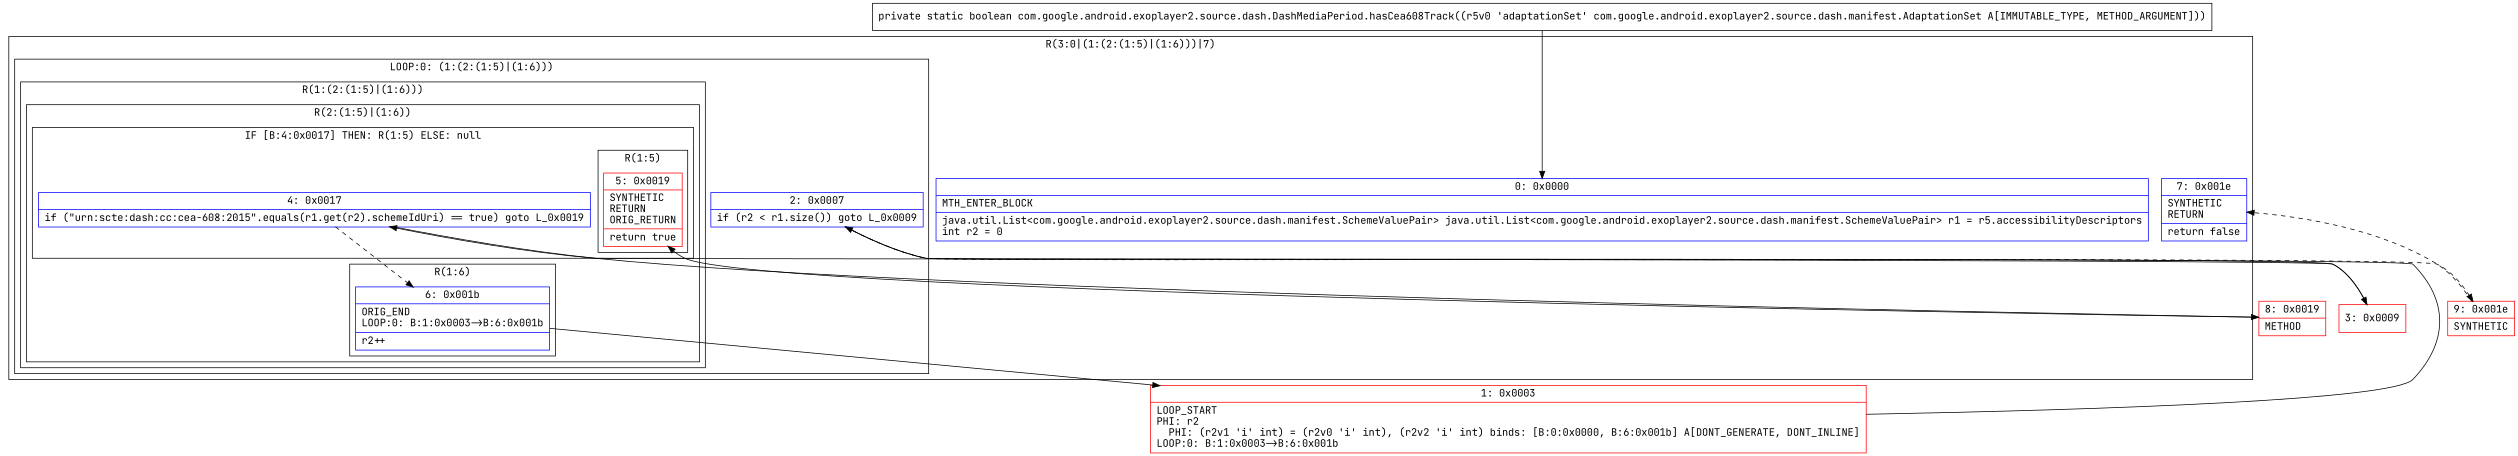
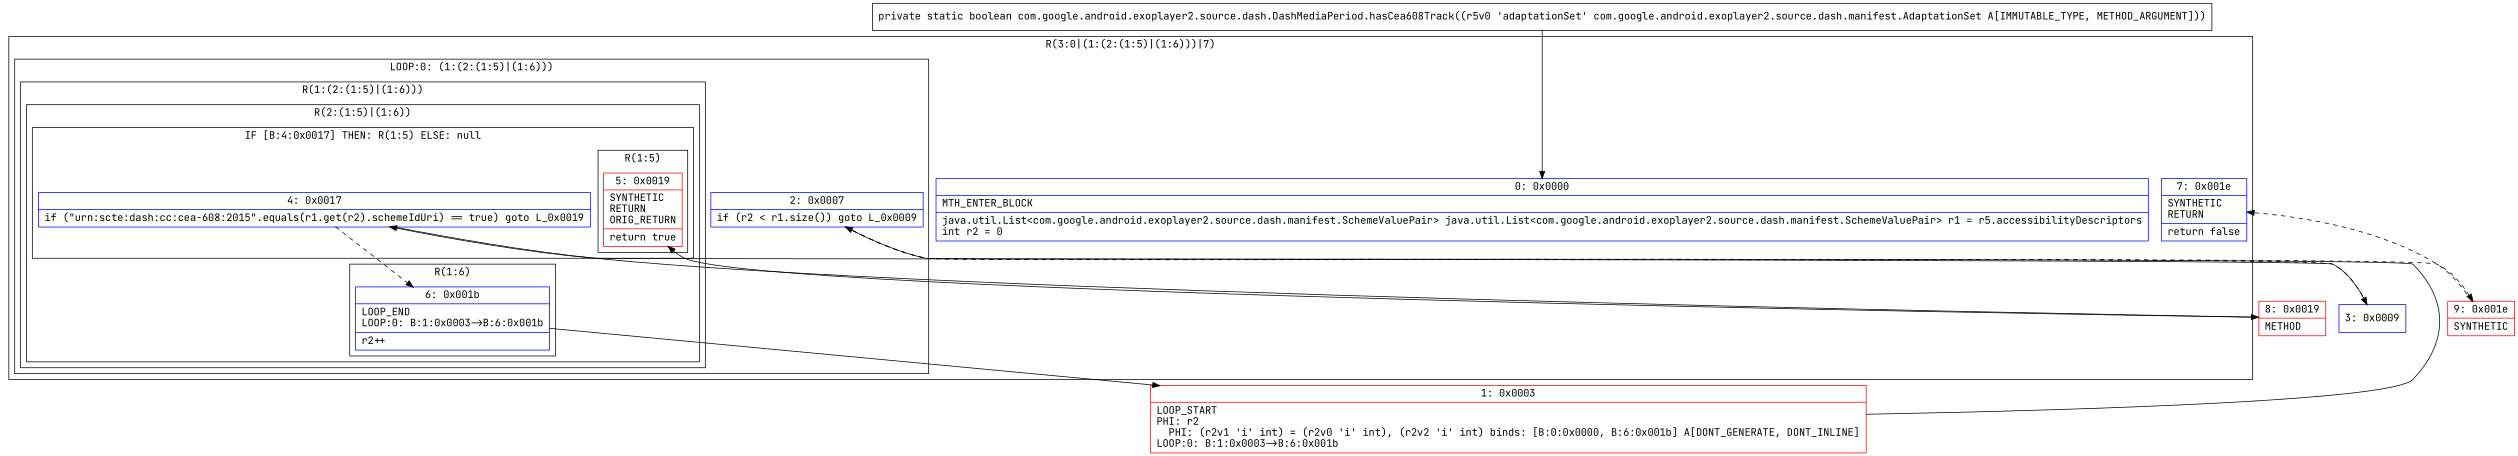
  digraph {
    fontname="JetBrains Mono"
    node [color=red fontname="JetBrains Mono" shape=record]
    edge [fontname="JetBrains Mono"]
    n1 [label="{5\:\ 0x0019|SYNTHETIC\lRETURN\lORIG_RETURN\l|return true\l}"]
    n2 [color=blue label="{4\:\ 0x0017|if (\"urn:scte:dash:cc:cea\-608:2015\".equals(r1.get(r2).schemeIdUri) == true) goto L_0x0019\l}"]
-   n3 [color=blue label="{6\:\ 0x001b|ORIG_END\lLOOP:0: B:1:0x0003\-\>B:6:0x001b\l|r2++\l}"]
+   n3 [color=blue label="{6\:\ 0x001b|LOOP_END\lLOOP:0: B:1:0x0003\-\>B:6:0x001b\l|r2++\l}"]
    n4 [color=blue label="{2\:\ 0x0007|if (r2 \< r1.size()) goto L_0x0009\l}"]
    n5 [color=blue label="{0\:\ 0x0000|MTH_ENTER_BLOCK\l|java.util.List\<com.google.android.exoplayer2.source.dash.manifest.SchemeValuePair\> java.util.List\<com.google.android.exoplayer2.source.dash.manifest.SchemeValuePair\> r1 = r5.accessibilityDescriptors\lint r2 = 0\l}"]
    n6 [color=blue label="{7\:\ 0x001e|SYNTHETIC\lRETURN\l|return false\l}"]
    n7 [label="{8\:\ 0x0019|METHOD\l}"]
    n8 [label="{1\:\ 0x0003|LOOP_START\lPHI: r2 \l  PHI: (r2v1 'i' int) = (r2v0 'i' int), (r2v2 'i' int) binds: [B:0:0x0000, B:6:0x001b] A[DONT_GENERATE, DONT_INLINE]\lLOOP:0: B:1:0x0003\-\>B:6:0x001b\l}"]
-   n9 [label="{3\:\ 0x0009}"]
+   n9 [color=blue label="{3\:\ 0x0009}"]
    n10 [label="{9\:\ 0x001e|SYNTHETIC\l}"]
    n11 [label="{private static boolean com.google.android.exoplayer2.source.dash.DashMediaPeriod.hasCea608Track((r5v0 'adaptationSet' com.google.android.exoplayer2.source.dash.manifest.AdaptationSet A[IMMUTABLE_TYPE, METHOD_ARGUMENT])) }" color=""]
    subgraph cluster_1 {
      label="R(3:0|(1:(2:(1:5)|(1:6)))|7)"
      n5
      n6
      subgraph cluster_2 {
        label="LOOP:0: (1:(2:(1:5)|(1:6)))"
        n4
        subgraph cluster_3 {
          label="R(1:(2:(1:5)|(1:6)))"
          subgraph cluster_4 {
            label="R(2:(1:5)|(1:6))"
            subgraph cluster_5 {
              label="IF [B:4:0x0017] THEN: R(1:5) ELSE: null"
              n2
              subgraph cluster_6 {
                label="R(1:5)"
                n1
              }
            }
            subgraph cluster_7 {
              label="R(1:6)"
              n3
            }
          }
        }
      }
    }
    n2 -> n3 [style=dashed]
    n2 -> n7
    n3 -> n8
-   n4 -> n9
+   n4 -> n9 [style=dashed]
    n4 -> n10 [style=dashed]
    n7 -> n1
    n8 -> n4
    n9 -> n2
    n10 -> n6 [style=dashed]
    n11 -> n5
  }
